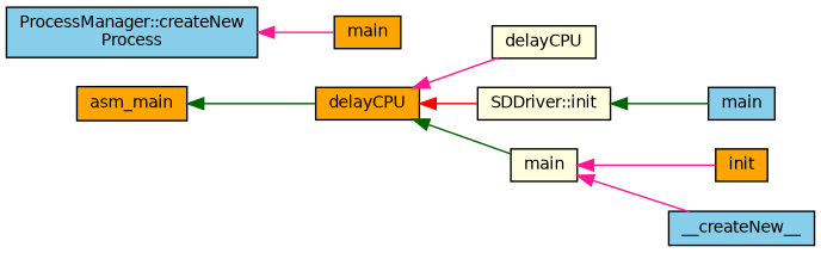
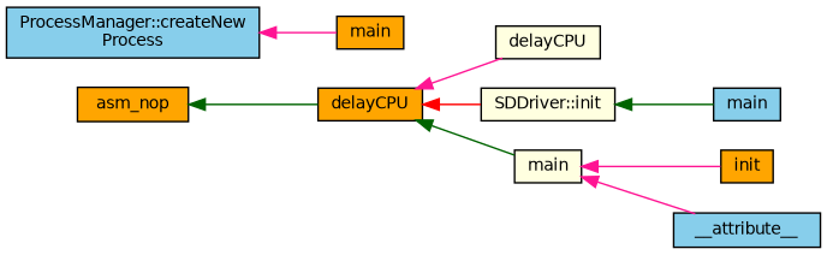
  digraph {
    rankdir=LR
    node [color=black fillcolor=orange fontname=Helvetica fontsize=10 shape=record style=filled]
    edge [color=deeppink dir=back fontname=Helvetica fontsize=10 labelfontname=Helvetica labelfontsize=10 style=solid]
-   n1 [fontcolor=black height=0.2 label=asm_main width=0.4]
+   n1 [fontcolor=black height=0.2 label=asm_nop width=0.4]
    n2 [height=0.2 label=delayCPU width=0.4]
    n3 [fillcolor=lightyellow height=0.2 label=delayCPU width=0.4]
    n4 [fillcolor=lightyellow height=0.2 label="SDDriver::init" width=0.4]
    n5 [fillcolor=lightyellow height=0.2 label=main width=0.4]
    n6 [fillcolor=skyblue height=0.2 label=main width=0.4]
    n7 [height=0.2 label=init width=0.4]
-   n8 [fillcolor=skyblue height=0.2 label=__createNew__ width=0.4]
+   n8 [fillcolor=skyblue height=0.2 label=__attribute__ width=0.4]
    n9 [fillcolor=skyblue height=0.2 label="ProcessManager::createNew\lProcess" width=0.4]
    n10 [height=0.2 label=main width=0.4]
    n1 -> n2 [color=darkgreen]
    n2 -> n3
    n2 -> n4 [color=red]
    n2 -> n5 [color=darkgreen]
    n4 -> n6 [color=darkgreen]
    n5 -> n7
    n5 -> n8
    n9 -> n10
  }
